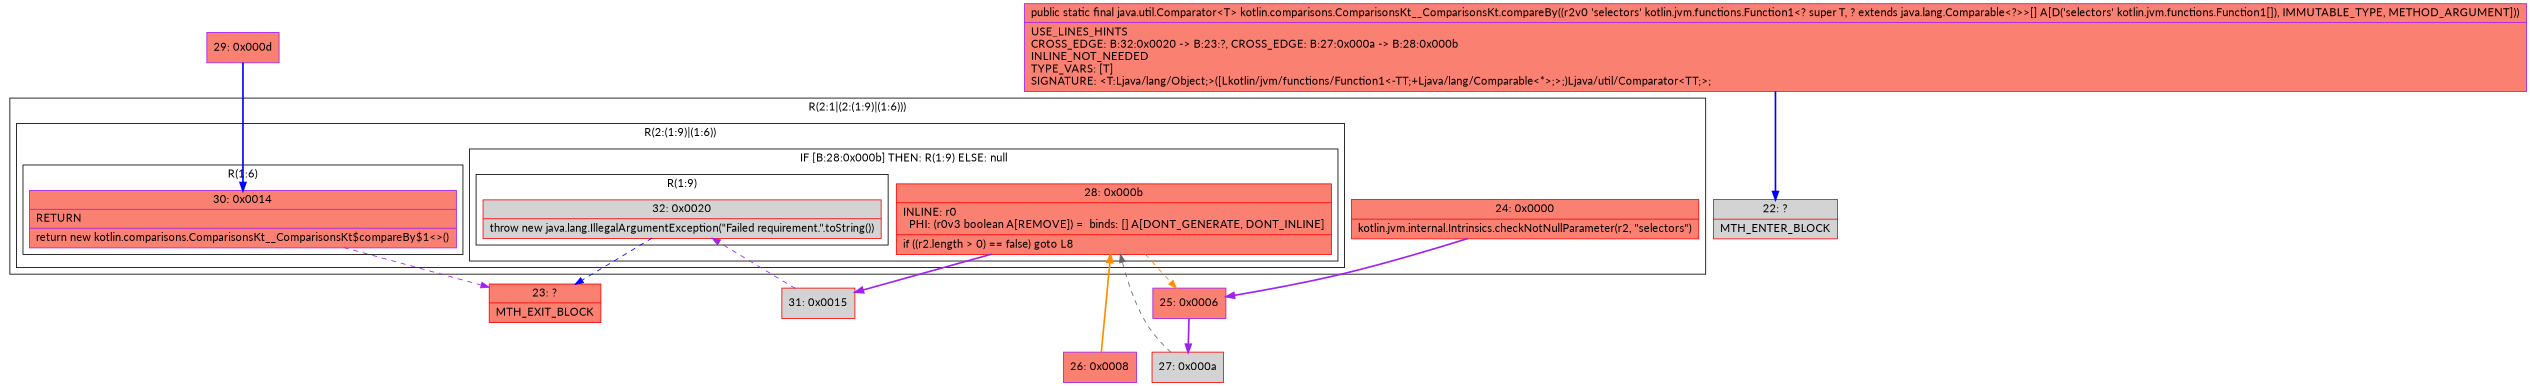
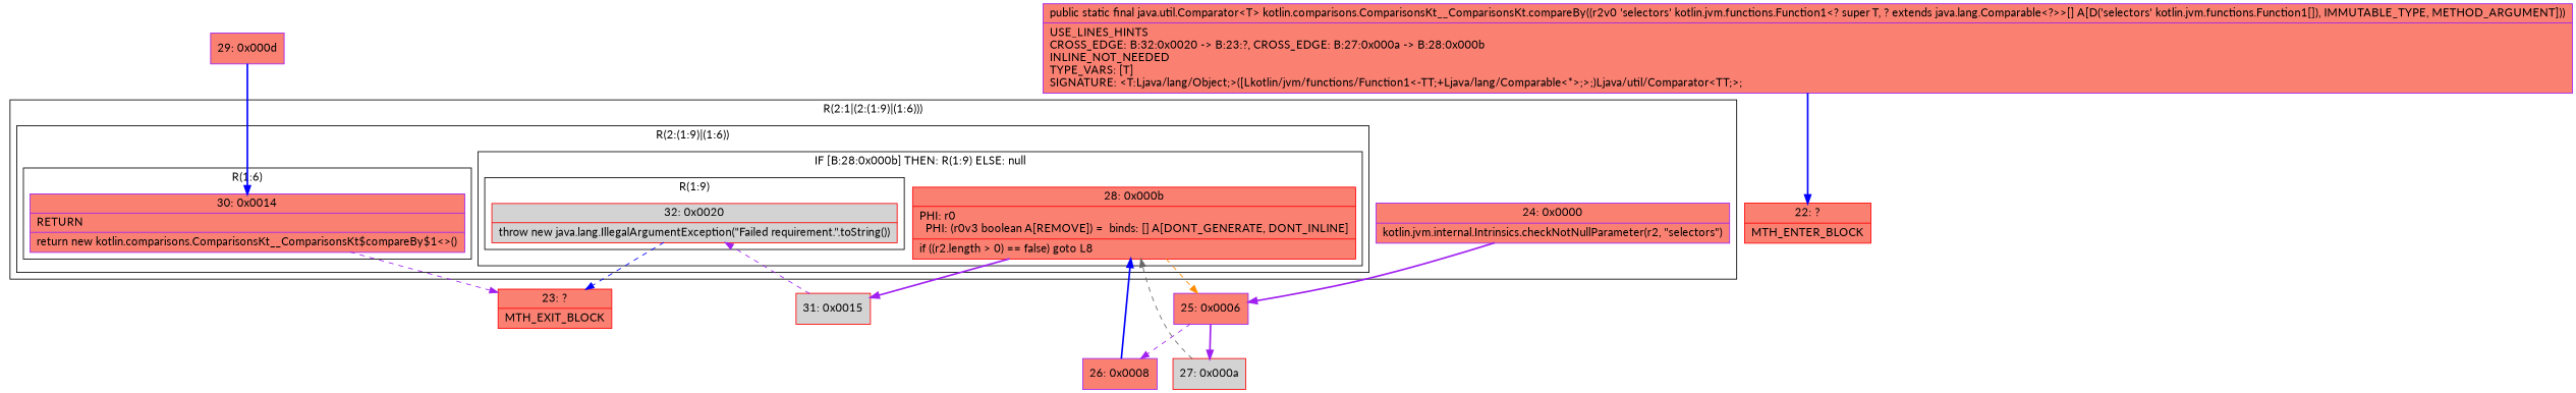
  digraph {
    fontname=Lato
    node [color=red fillcolor=salmon fontname=Lato shape=record style=filled]
    edge [color=purple fontname=Lato style=dashed]
    n1 [fillcolor=lightgrey label="{32\:\ 0x0020|throw new java.lang.IllegalArgumentException(\"Failed requirement.\".toString())\l}"]
-   n2 [label="{28\:\ 0x000b|INLINE: r0 \l  PHI: (r0v3 boolean A[REMOVE]) =  binds: [] A[DONT_GENERATE, DONT_INLINE]\l|if ((r2.length \> 0) == false) goto L8\l}"]
+   n2 [label="{28\:\ 0x000b|PHI: r0 \l  PHI: (r0v3 boolean A[REMOVE]) =  binds: [] A[DONT_GENERATE, DONT_INLINE]\l|if ((r2.length \> 0) == false) goto L8\l}"]
    n3 [color=purple label="{30\:\ 0x0014|RETURN\l|return new kotlin.comparisons.ComparisonsKt__ComparisonsKt$compareBy$1\<\>()\l}"]
-   n4 [label="{24\:\ 0x0000|kotlin.jvm.internal.Intrinsics.checkNotNullParameter(r2, \"selectors\")\l}"]
+   n4 [color=purple label="{24\:\ 0x0000|kotlin.jvm.internal.Intrinsics.checkNotNullParameter(r2, \"selectors\")\l}"]
    n5 [label="{23\:\ ?|MTH_EXIT_BLOCK\l}"]
    n6 [color=purple label="{25\:\ 0x0006}"]
    n7 [fillcolor=lightgrey label="{31\:\ 0x0015}"]
    n8 [color=purple label="{26\:\ 0x0008}"]
    n9 [fillcolor=lightgrey label="{27\:\ 0x000a}"]
    n10 [color=purple label="{29\:\ 0x000d}"]
-   n11 [fillcolor=lightgrey label="{22\:\ ?|MTH_ENTER_BLOCK\l}"]
+   n11 [label="{22\:\ ?|MTH_ENTER_BLOCK\l}"]
    n12 [color=purple label="{public static final java.util.Comparator\<T\> kotlin.comparisons.ComparisonsKt__ComparisonsKt.compareBy((r2v0 'selectors' kotlin.jvm.functions.Function1\<? super T, ? extends java.lang.Comparable\<?\>\>[] A[D('selectors' kotlin.jvm.functions.Function1[]), IMMUTABLE_TYPE, METHOD_ARGUMENT]))  | USE_LINES_HINTS\lCROSS_EDGE: B:32:0x0020 \-\> B:23:?, CROSS_EDGE: B:27:0x000a \-\> B:28:0x000b\lINLINE_NOT_NEEDED\lTYPE_VARS: [T]\lSIGNATURE: \<T:Ljava\/lang\/Object;\>([Lkotlin\/jvm\/functions\/Function1\<\-TT;+Ljava\/lang\/Comparable\<*\>;\>;)Ljava\/util\/Comparator\<TT;\>;\l}"]
    subgraph cluster_1 {
      label="R(2:1|(2:(1:9)|(1:6)))"
      n4
      subgraph cluster_2 {
        label="R(2:(1:9)|(1:6))"
        subgraph cluster_3 {
          label="IF [B:28:0x000b] THEN: R(1:9) ELSE: null"
          n2
          subgraph cluster_4 {
            label="R(1:9)"
            n1
          }
        }
        subgraph cluster_5 {
          label="R(1:6)"
          n3
        }
      }
    }
    n1 -> n5 [color=blue]
    n2 -> n6 [color=darkorange]
    n2 -> n7 [style=bold]
    n3 -> n5
    n4 -> n6 [style=bold]
+   n6 -> n8
    n6 -> n9 [style=bold]
    n7 -> n1
-   n8 -> n2 [color=darkorange style=bold]
+   n8 -> n2 [color=blue style=bold]
    n9 -> n2 [color=gray40]
    n10 -> n3 [color=blue style=bold]
    n12 -> n11 [color=blue style=bold]
  }
